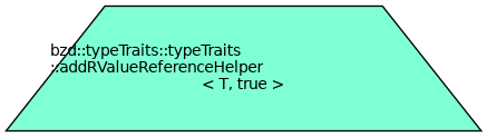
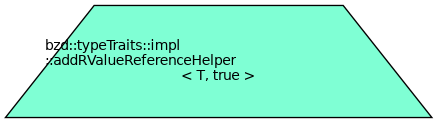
  digraph {
    rankdir=LR
-   n1 [color=black fillcolor=aquamarine fontname=Helvetica fontsize=10 height=0.2 label="bzd::typeTraits::typeTraits\l::addRValueReferenceHelper\l\< T, true \>" shape=trapezium style=filled width=0.4]
+   n1 [color=black fillcolor=aquamarine fontname=Helvetica fontsize=10 height=0.2 label="bzd::typeTraits::impl\l::addRValueReferenceHelper\l\< T, true \>" shape=trapezium style=filled width=0.4]
  }
